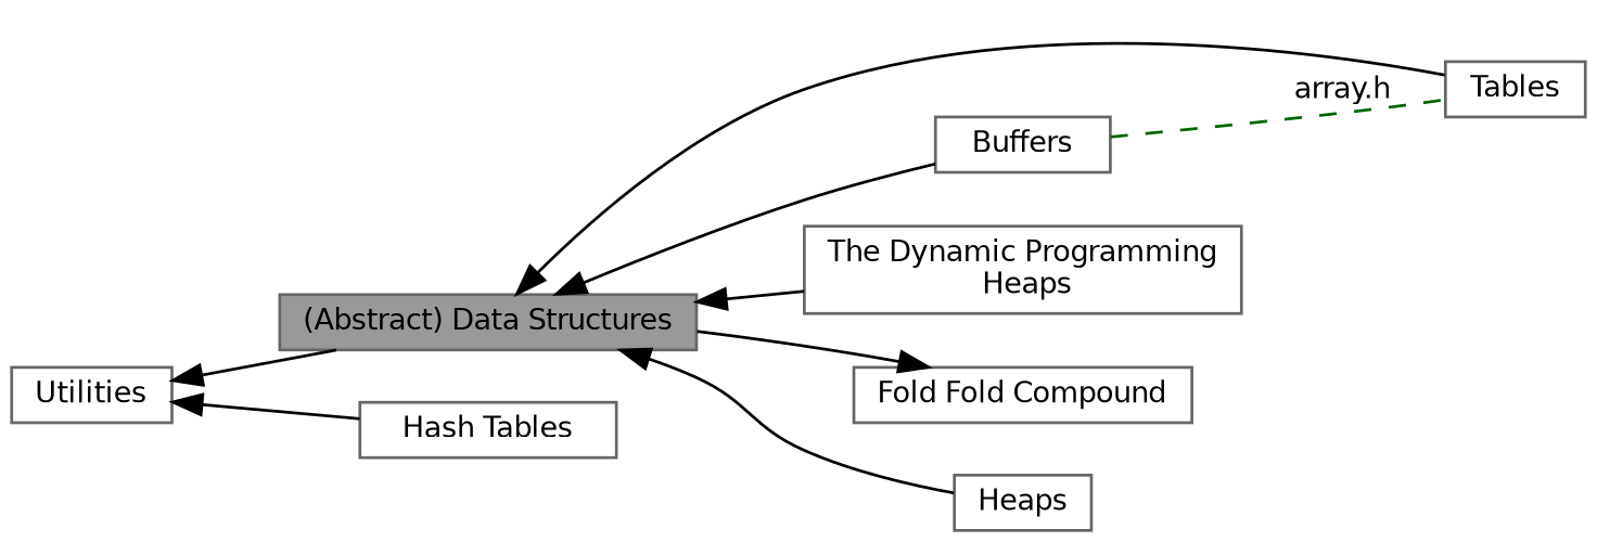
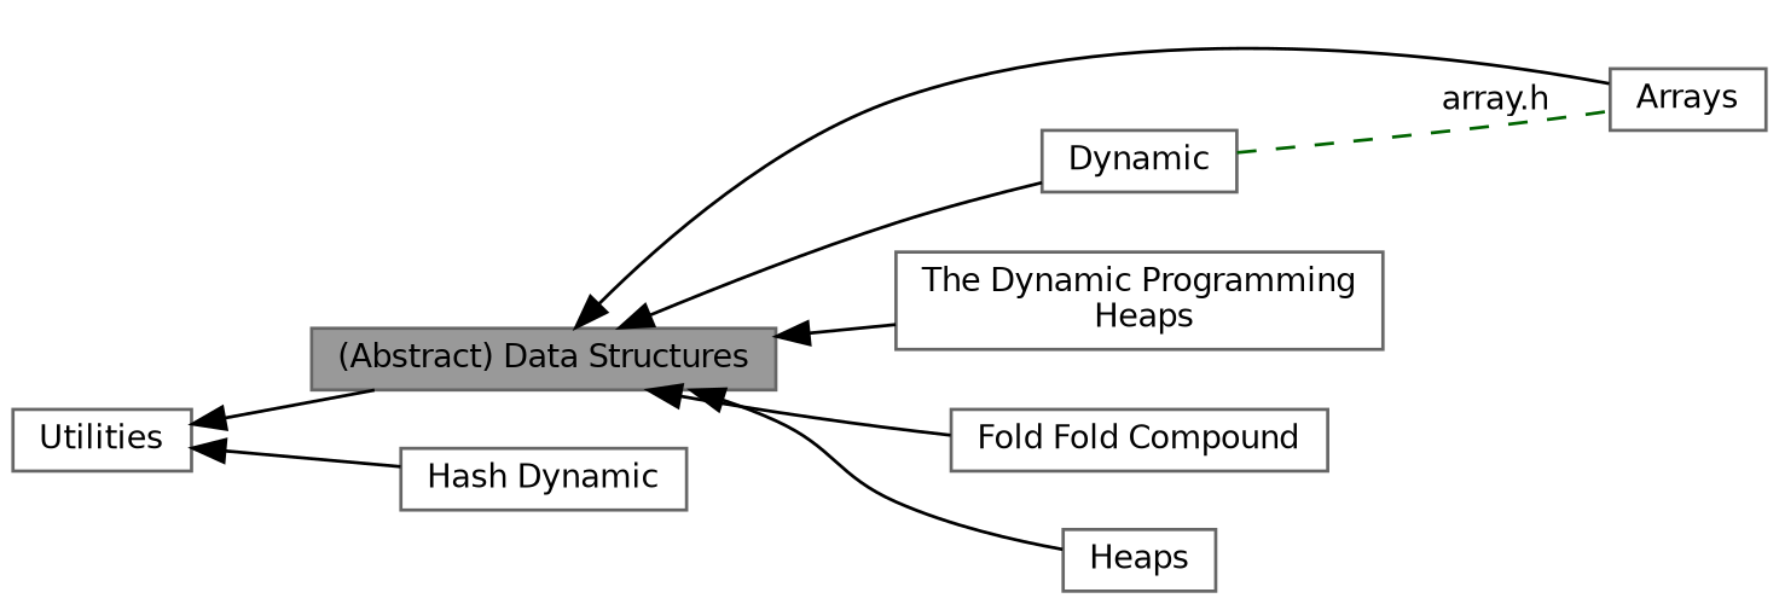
  digraph {
    rankdir=LR
    node [color=grey40 fillcolor=white fontname=Helvetica fontsize=10 shape=box style=filled]
    edge [dir=back fontname=Helvetica fontsize=10 labelfontname=Helvetica labelfontsize=10 shape=plaintext style=solid]
-   n1 [height=0.2 label=Tables width=0.4]
-   n2 [height=0.2 label=Buffers width=0.4]
+   n1 [height=0.2 label=Arrays width=0.4]
+   n2 [height=0.2 label=Dynamic width=0.4]
    n3 [color=gray40 fillcolor=grey60 fontcolor=black height=0.2 label="(Abstract) Data Structures" width=0.4]
    n4 [height=0.2 label="The Dynamic Programming\l Heaps" width=0.4]
    n5 [height=0.2 label="Fold Fold Compound" width=0.4]
    n6 [height=0.2 label=Heaps width=0.4]
-   n7 [height=0.2 label="Hash Tables" width=0.4]
+   n7 [height=0.2 label="Hash Dynamic" width=0.4]
    n8 [height=0.2 label=Utilities width=0.4]
    n2 -> n1 [color=darkgreen dir=none label="array.h" style=dashed]
    n3 -> n1
    n3 -> n2
    n3 -> n4
-   n5 -> n3
+   n3 -> n5
    n3 -> n6
    n8 -> n3
    n8 -> n7
  }
